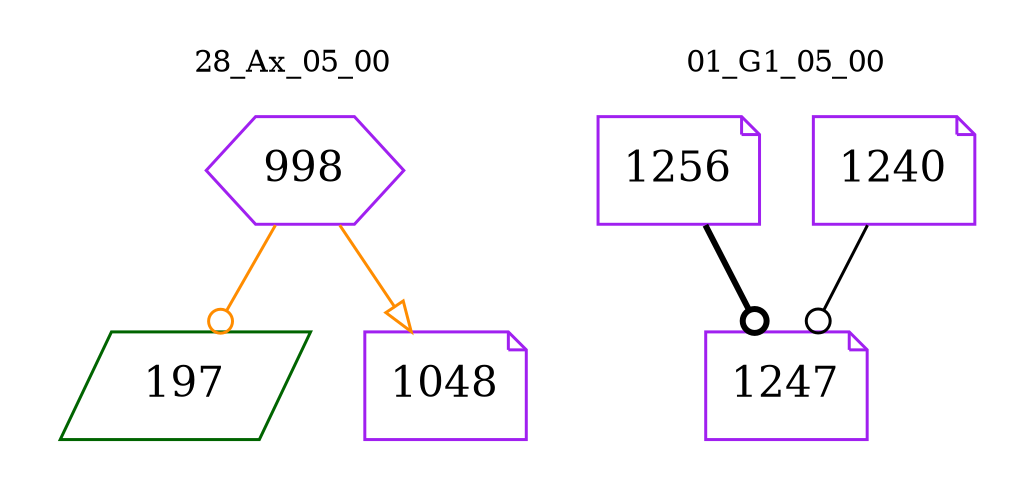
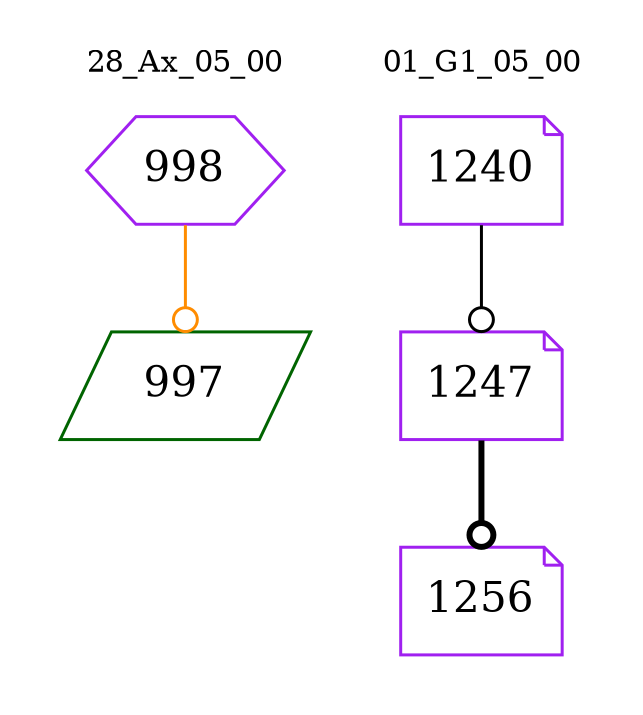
  digraph {
    fontname="DejaVu Serif"
    node [color=purple fontname="DejaVu Serif" shape=note]
    edge [arrowhead=odot color=darkorange fontname="DejaVu Serif" style=solid]
    n1 [label=998 shape=hexagon]
-   n2 [color=darkgreen label=197 shape=parallelogram]
-   n3 [label=1048]
+   n2 [color=darkgreen label=997 shape=parallelogram]
    n4 [label=1247]
    n5 [label=1240]
    n6 [label=1256]
    subgraph cluster_1 {
      color=white
      fontsize=10
      label="28_Ax_05_00"
      n1
      n2
-     n3
    }
    subgraph cluster_2 {
      color=white
      fontsize=10
      label="01_G1_05_00"
      n4
      n5
      n6
    }
    n1 -> n2
-   n1 -> n3 [arrowhead=onormal]
-   n6 -> n4 [color=black style=bold]
+   n4 -> n6 [color=black style=bold]
    n5 -> n4 [color=black]
  }
